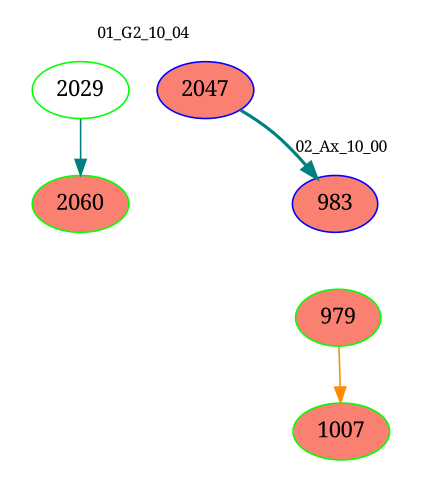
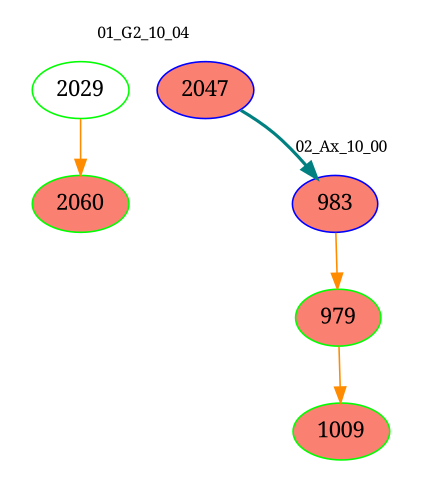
  digraph {
    fontname="Noto Serif"
    node [color=green fillcolor=salmon fontname="Noto Serif" style=filled]
    edge [color=darkorange fontname="Noto Serif" style=solid]
    n1 [color=blue label=983]
    n2 [label=979]
-   n3 [label=1007]
+   n3 [label=1009]
    n4 [color=blue label=2047]
    n5 [fillcolor=white label=2029]
    n6 [label=2060]
    subgraph cluster_1 {
      color=white
      fontsize=10
      label="02_Ax_10_00"
      n1
      n2
      n3
    }
    subgraph cluster_2 {
      color=white
      fontsize=10
      label="01_G2_10_04"
      n4
      n5
      n6
    }
+   n1 -> n2
    n2 -> n3
    n4 -> n1 [color=teal style=bold]
-   n5 -> n6 [color=teal]
+   n5 -> n6
  }
